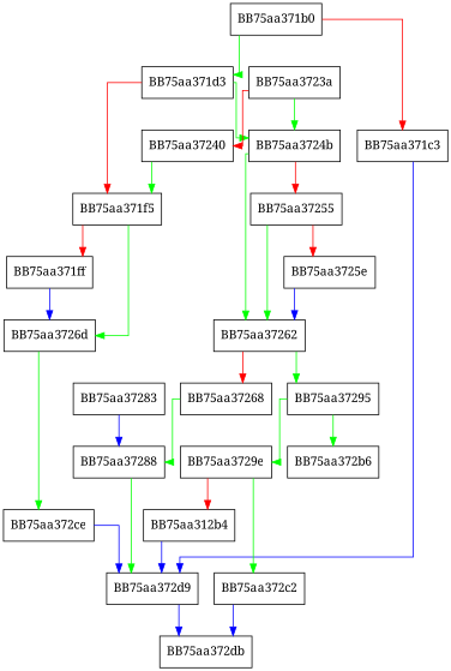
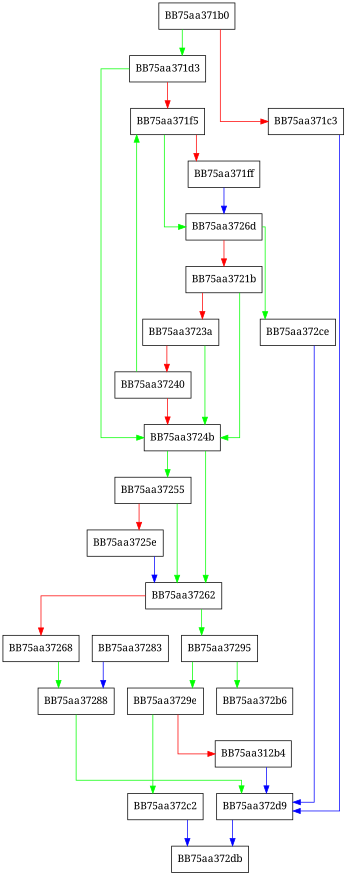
  digraph {
    fontname="Noto Serif"
    splines=ortho
    node [fontname="Noto Serif" shape=box]
    edge [color=green fontname="Noto Serif"]
    BB75aa371b0
    BB75aa371d3
    BB75aa371c3
    BB75aa3724b
    BB75aa371f5
    BB75aa372d9
    BB75aa37262
    BB75aa37255
    n9 [label=BB75aa3726d]
    BB75aa371ff
    BB75aa372db
    BB75aa37295
    BB75aa37268
    BB75aa3725e
    BB75aa372ce
+   BB75aa3721b
    BB75aa3723a
    BB75aa37240
    BB75aa372b6
    BB75aa3729e
    BB75aa37288
    BB75aa372c2
    n23 [label=BB75aa312b4]
    BB75aa37283
    BB75aa371b0 -> BB75aa371d3
    BB75aa371b0 -> BB75aa371c3 [color=red]
    BB75aa371d3 -> BB75aa3724b
    BB75aa371d3 -> BB75aa371f5 [color=red]
    BB75aa371c3 -> BB75aa372d9 [color=blue]
    BB75aa3724b -> BB75aa37262
-   BB75aa3724b -> BB75aa37255 [color=red]
+   BB75aa3724b -> BB75aa37255
    BB75aa371f5 -> n9
    BB75aa371f5 -> BB75aa371ff [color=red]
    BB75aa372d9 -> BB75aa372db [color=blue]
    BB75aa37262 -> BB75aa37295
    BB75aa37262 -> BB75aa37268 [color=red]
    BB75aa37255 -> BB75aa37262
    BB75aa37255 -> BB75aa3725e [color=red]
    n9 -> BB75aa372ce
+   n9 -> BB75aa3721b [color=red]
    BB75aa371ff -> n9 [color=blue]
    BB75aa37295 -> BB75aa372b6
    BB75aa37295 -> BB75aa3729e
    BB75aa37268 -> BB75aa37288
    BB75aa3725e -> BB75aa37262 [color=blue]
    BB75aa372ce -> BB75aa372d9 [color=blue]
+   BB75aa3721b -> BB75aa3724b
+   BB75aa3721b -> BB75aa3723a [color=red]
    BB75aa3723a -> BB75aa3724b
    BB75aa3723a -> BB75aa37240 [color=red]
+   BB75aa37240 -> BB75aa3724b [color=red]
    BB75aa37240 -> BB75aa371f5
    BB75aa3729e -> BB75aa372c2
    BB75aa3729e -> n23 [color=red]
    BB75aa37288 -> BB75aa372d9
    BB75aa372c2 -> BB75aa372db [color=blue]
    n23 -> BB75aa372d9 [color=blue]
    BB75aa37283 -> BB75aa37288 [color=blue]
  }
